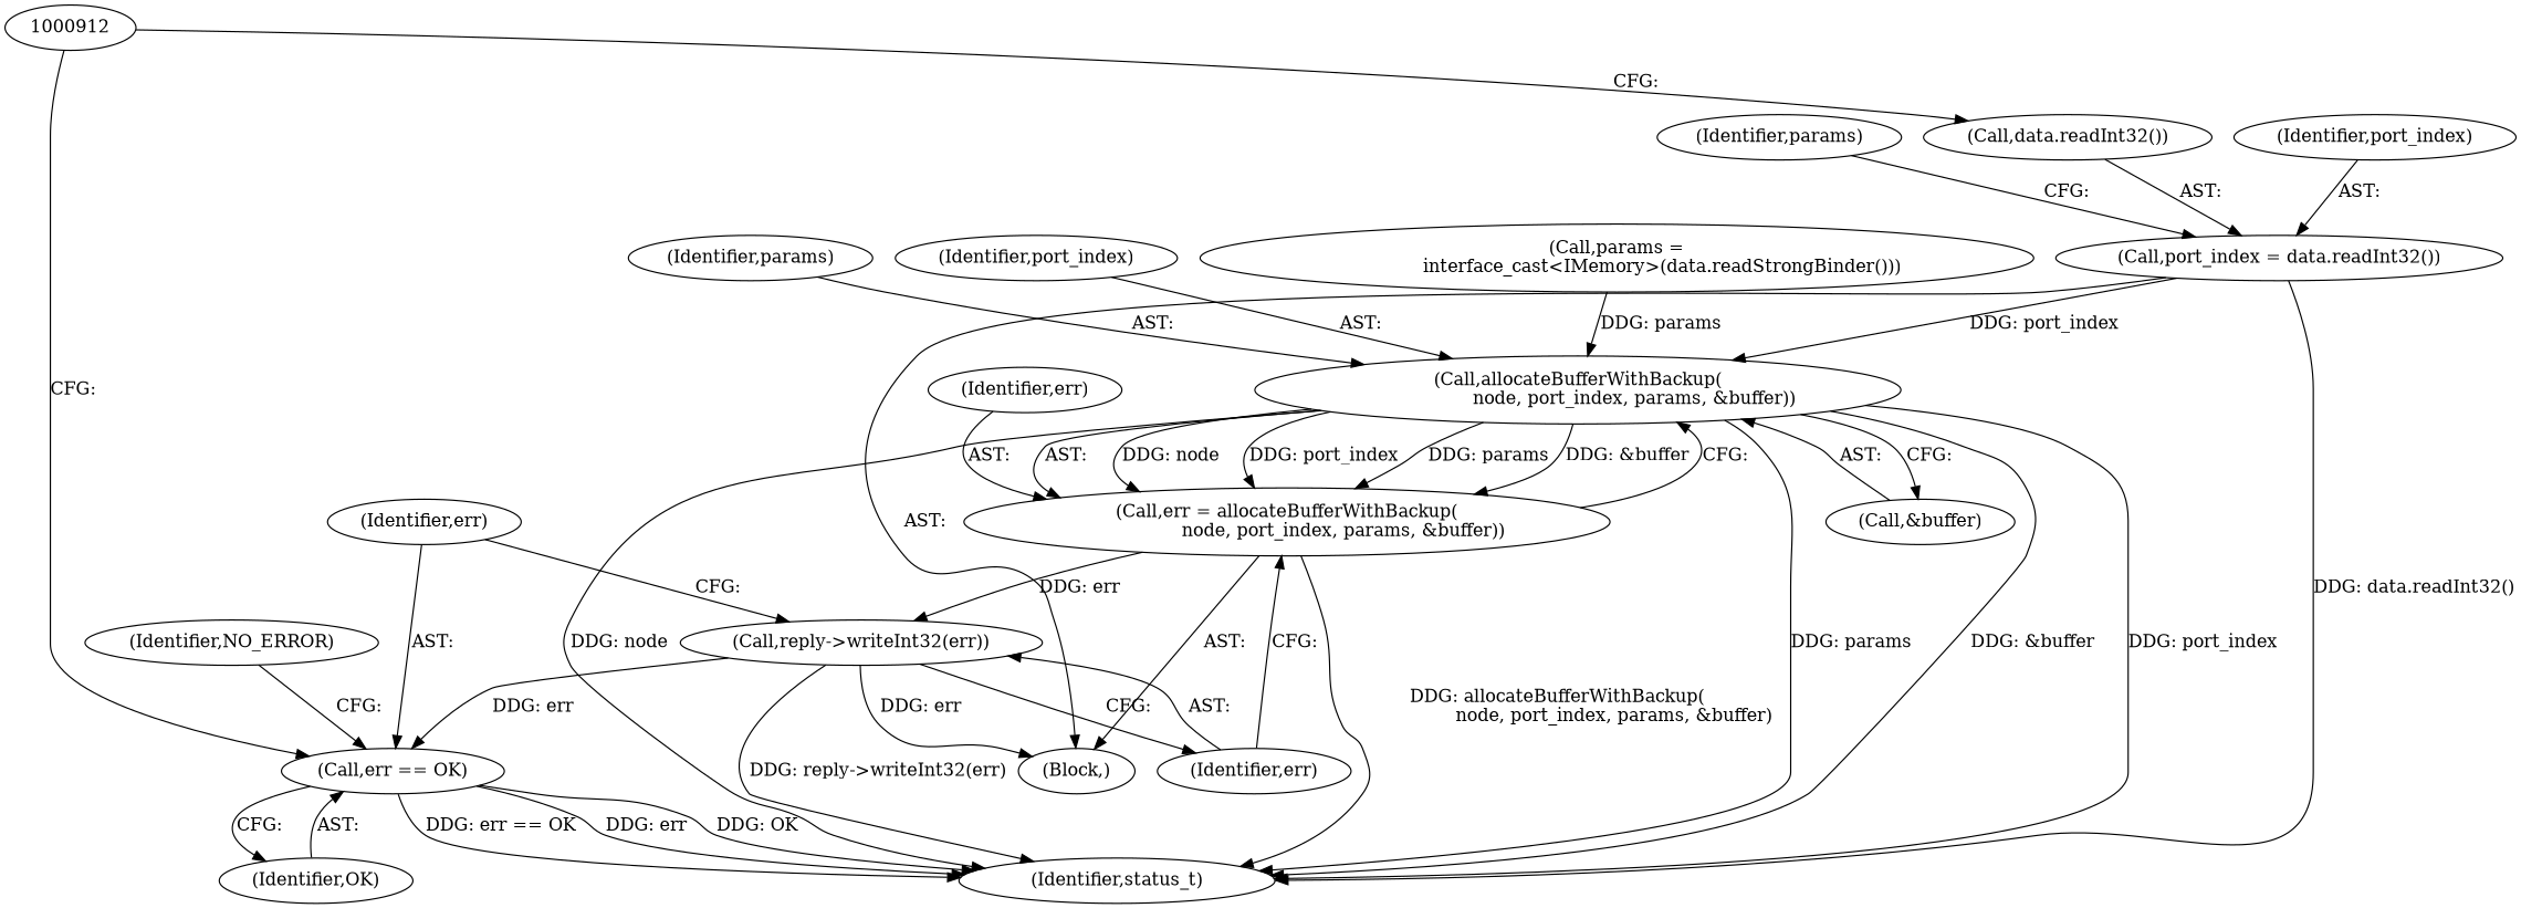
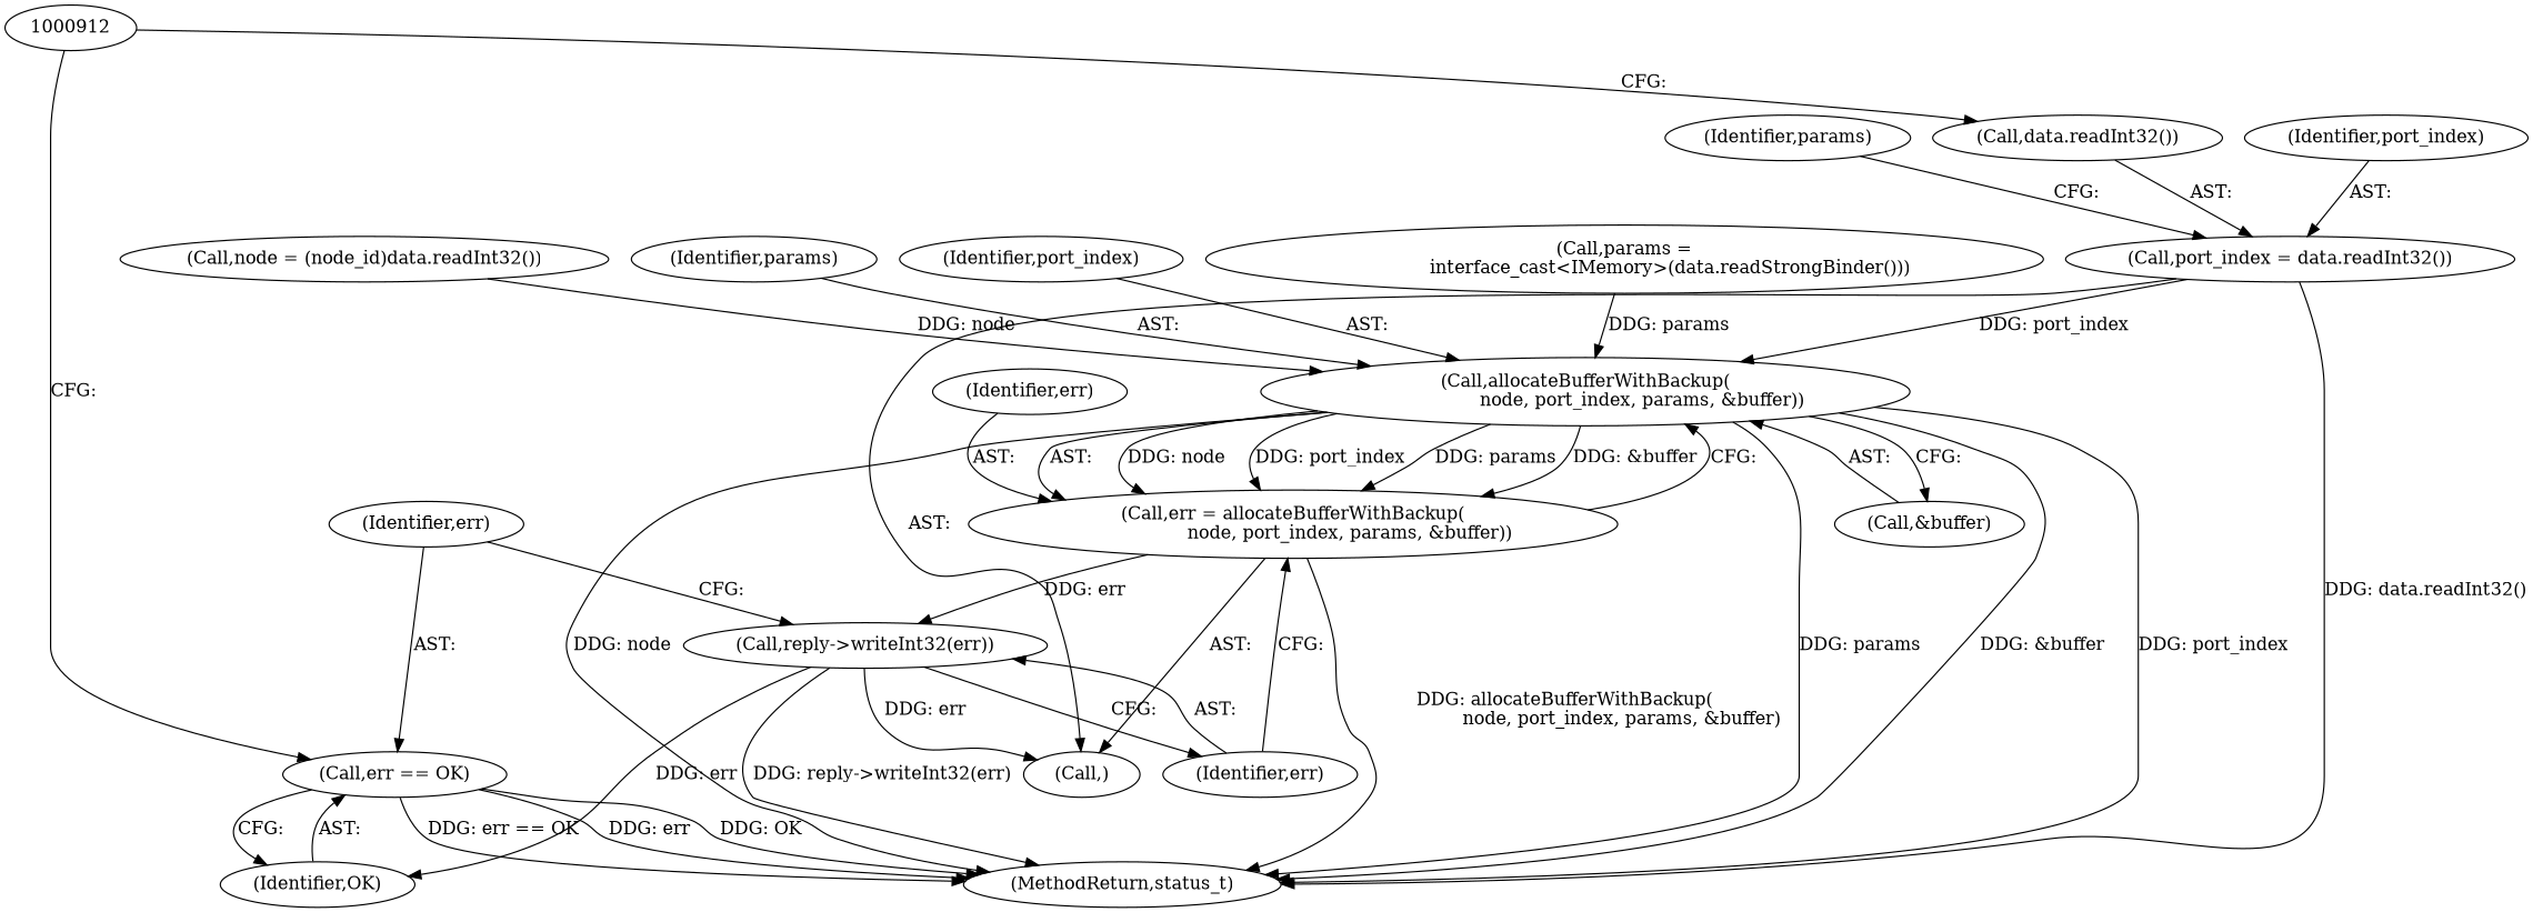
  digraph {
    n1 [label="(Call,port_index = data.readInt32())"]
    n2 [label="(Call,allocateBufferWithBackup(\n                    node, port_index, params, &buffer))"]
-   n3 [label="(Identifier,status_t)"]
-   n4 [label="(Block,)"]
+   n3 [label="(MethodReturn,status_t)"]
+   n4 [label="(Call,)"]
    n5 [label="(Call,err = allocateBufferWithBackup(\n                    node, port_index, params, &buffer))"]
    n6 [label="(Call,&buffer)"]
    n7 [label="(Call,data.readInt32())"]
    n8 [label="(Call,reply->writeInt32(err))"]
    n9 [label="(Call,err == OK)"]
    n10 [label="(Identifier,err)"]
    n11 [label="(Identifier,OK)"]
+   n12 [label="(Call,node = (node_id)data.readInt32())"]
    n13 [label="(Identifier,err)"]
    n14 [label="(Identifier,err)"]
    n15 [label="(Identifier,port_index)"]
    n16 [label="(Identifier,params)"]
    n17 [label="(Identifier,port_index)"]
    n18 [label="(Call,params =\n                interface_cast<IMemory>(data.readStrongBinder()))"]
-   n19 [label="(Identifier,NO_ERROR)"]
    n20 [label="(Identifier,params)"]
    1000912
    n1 -> n2 [label="DDG: port_index"]
    n1 -> n3 [label="DDG: data.readInt32()"]
    n1 -> n4 [label="AST: "]
    n2 -> n3 [label="DDG: port_index"]
    n2 -> n3 [label="DDG: node"]
    n2 -> n3 [label="DDG: params"]
    n2 -> n3 [label="DDG: &buffer"]
    n2 -> n5 [label="AST: "]
    n2 -> n5 [label="DDG: node"]
    n2 -> n5 [label="DDG: port_index"]
    n2 -> n5 [label="DDG: params"]
    n2 -> n5 [label="DDG: &buffer"]
    n2 -> n6 [label="CFG: "]
    n5 -> n2 [label="CFG: "]
    n5 -> n3 [label="DDG: allocateBufferWithBackup(\n                    node, port_index, params, &buffer)"]
    n5 -> n4 [label="AST: "]
    n5 -> n8 [label="DDG: err"]
    n6 -> n2 [label="AST: "]
    n7 -> n1 [label="AST: "]
    n8 -> n3 [label="DDG: reply->writeInt32(err)"]
    n8 -> n4 [label="DDG: err"]
-   n8 -> n9 [label="DDG: err"]
+   n8 -> n11 [label="DDG: err"]
    n8 -> n10 [label="CFG: "]
    n9 -> n3 [label="DDG: err == OK"]
    n9 -> n3 [label="DDG: err"]
    n9 -> n3 [label="DDG: OK"]
    n9 -> n11 [label="CFG: "]
    n10 -> n5 [label="CFG: "]
    n10 -> n8 [label="AST: "]
    n11 -> n9 [label="AST: "]
+   n12 -> n2 [label="DDG: node"]
    n13 -> n5 [label="AST: "]
    n14 -> n8 [label="CFG: "]
    n14 -> n9 [label="AST: "]
    n15 -> n1 [label="AST: "]
    n16 -> n2 [label="AST: "]
    n17 -> n2 [label="AST: "]
    n18 -> n2 [label="DDG: params"]
-   n19 -> n9 [label="CFG: "]
    n20 -> n1 [label="CFG: "]
    1000912 -> n7 [label="CFG: "]
    1000912 -> n9 [label="CFG: "]
  }
